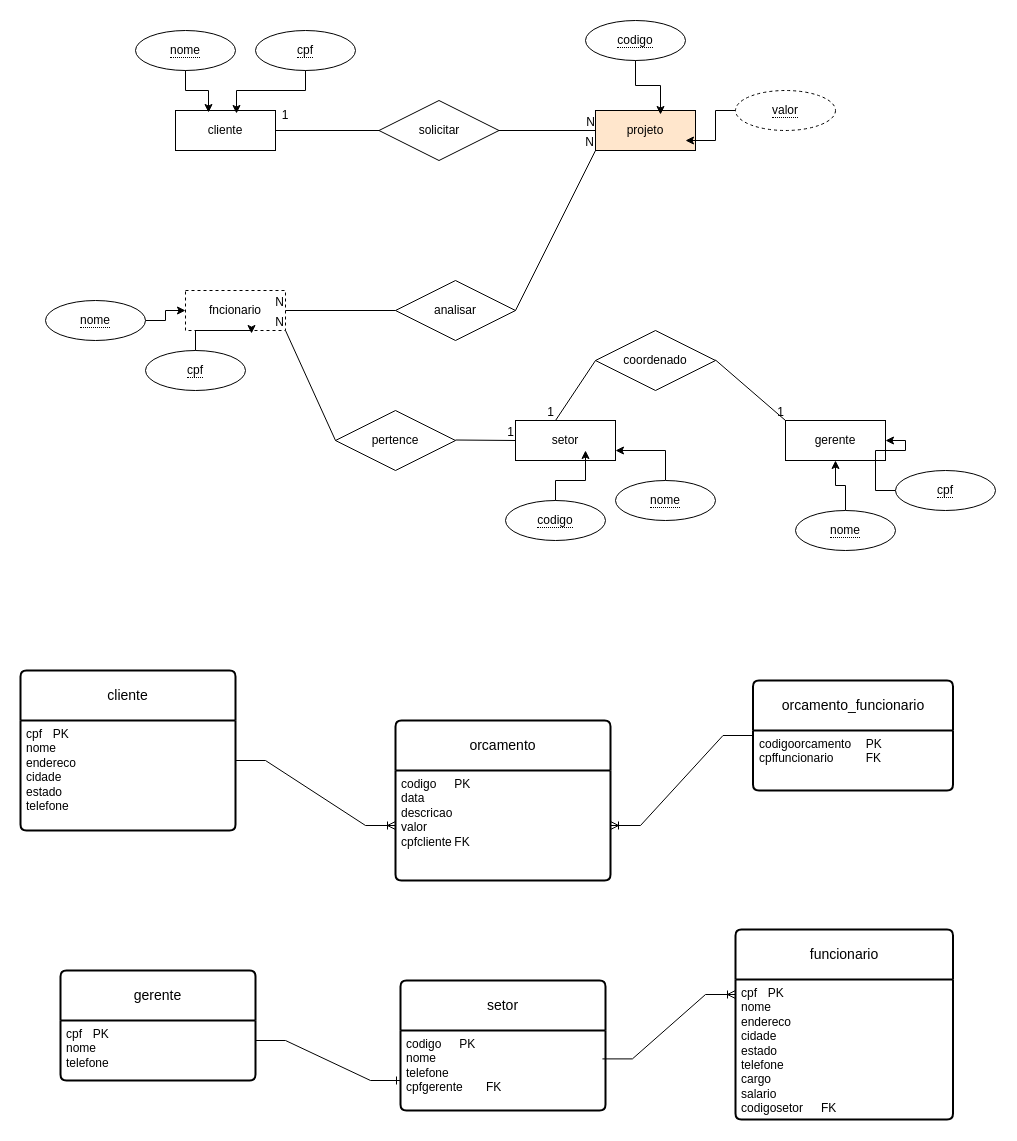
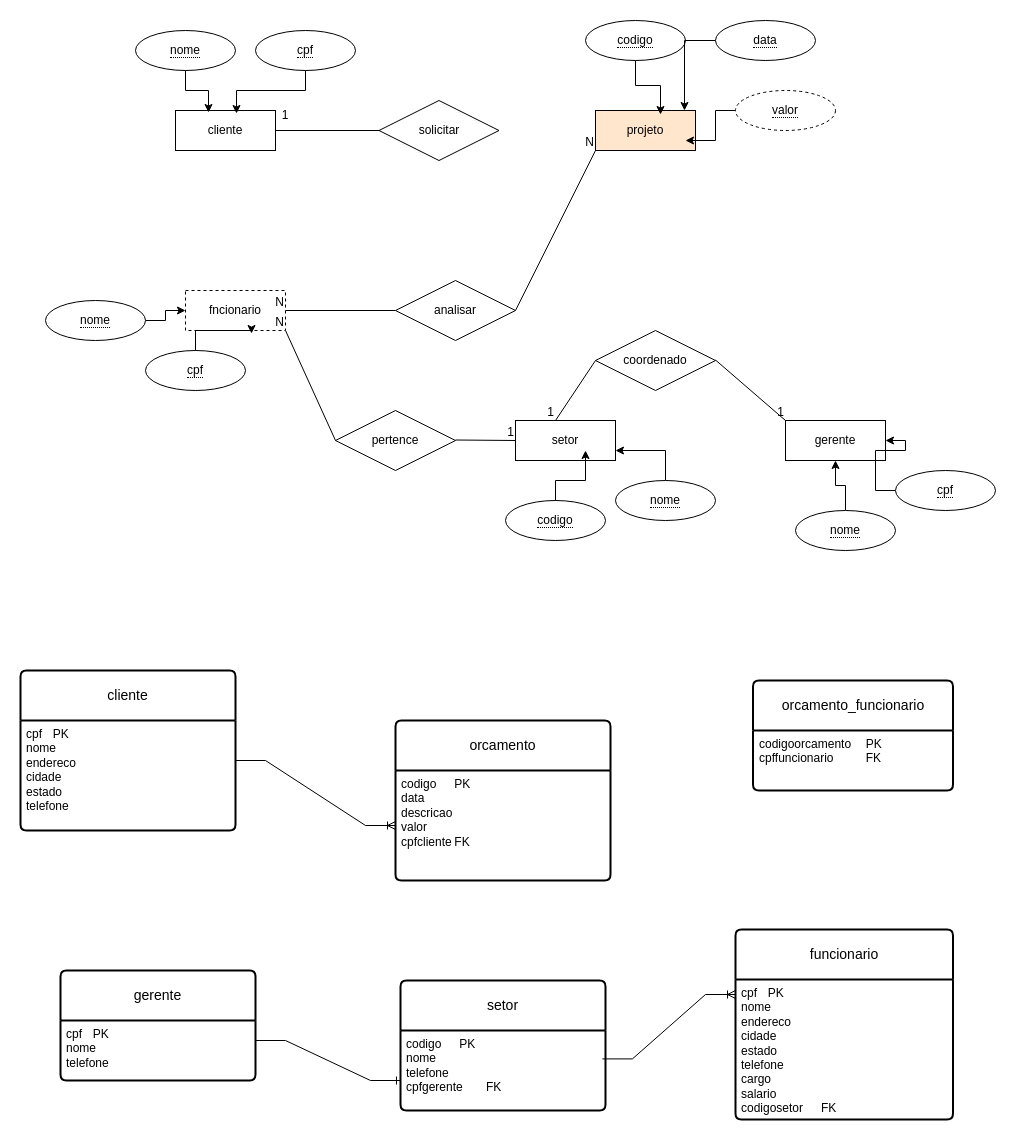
  <mxCell id="0" />
  <mxCell id="1" parent="0" />
  <mxCell id="2" value="cliente" style="whiteSpace=wrap;html=1;align=center;" parent="1" vertex="1"><mxGeometry x="175" y="110" width="100" height="40" as="geometry" /></mxCell>
  <mxCell id="3" value="solicitar" style="shape=rhombus;perimeter=rhombusPerimeter;whiteSpace=wrap;html=1;align=center;" parent="1" vertex="1"><mxGeometry x="378.5" y="100" width="120" height="60" as="geometry" /></mxCell>
  <mxCell id="4" value="&lt;span style=&quot;border-bottom: 1px dotted&quot;&gt;cpf&lt;/span&gt;" style="ellipse;whiteSpace=wrap;html=1;align=center;" parent="1" vertex="1"><mxGeometry x="255" y="30" width="100" height="40" as="geometry" /></mxCell>
  <mxCell id="5" value="&lt;span style=&quot;border-bottom: 1px dotted&quot;&gt;nome&lt;/span&gt;" style="ellipse;whiteSpace=wrap;html=1;align=center;" parent="1" vertex="1"><mxGeometry x="135" y="30" width="100" height="40" as="geometry" /></mxCell>
  <mxCell id="6" style="edgeStyle=orthogonalEdgeStyle;rounded=0;orthogonalLoop=1;jettySize=auto;html=1;entryX=0.33;entryY=0.05;entryDx=0;entryDy=0;entryPerimeter=0;" parent="1" source="5" target="2" edge="1"><mxGeometry relative="1" as="geometry" /></mxCell>
  <mxCell id="7" style="edgeStyle=orthogonalEdgeStyle;rounded=0;orthogonalLoop=1;jettySize=auto;html=1;entryX=0.61;entryY=0.075;entryDx=0;entryDy=0;entryPerimeter=0;" parent="1" source="4" target="2" edge="1"><mxGeometry relative="1" as="geometry" /></mxCell>
  <mxCell id="8" value="projeto" style="whiteSpace=wrap;html=1;align=center;fillColor=#ffe6cc;" parent="1" vertex="1"><mxGeometry x="595" y="110" width="100" height="40" as="geometry" /></mxCell>
+ <mxCell id="9" value="&lt;span style=&quot;border-bottom: 1px dotted&quot;&gt;data&lt;/span&gt;" style="ellipse;whiteSpace=wrap;html=1;align=center;" parent="1" vertex="1"><mxGeometry x="715" y="20" width="100" height="40" as="geometry" /></mxCell>
  <mxCell id="10" value="&lt;span style=&quot;border-bottom: 1px dotted&quot;&gt;codigo&lt;/span&gt;" style="ellipse;whiteSpace=wrap;html=1;align=center;" parent="1" vertex="1"><mxGeometry x="585" y="20" width="100" height="40" as="geometry" /></mxCell>
  <mxCell id="11" value="&lt;span style=&quot;border-bottom: 1px dotted&quot;&gt;valor&lt;/span&gt;" style="ellipse;whiteSpace=wrap;html=1;align=center;dashed=1;" parent="1" vertex="1"><mxGeometry x="735" y="90" width="100" height="40" as="geometry" /></mxCell>
  <mxCell id="12" style="edgeStyle=orthogonalEdgeStyle;rounded=0;orthogonalLoop=1;jettySize=auto;html=1;entryX=0.65;entryY=0.1;entryDx=0;entryDy=0;entryPerimeter=0;" parent="1" source="10" target="8" edge="1"><mxGeometry relative="1" as="geometry" /></mxCell>
+ <mxCell id="13" style="edgeStyle=orthogonalEdgeStyle;rounded=0;orthogonalLoop=1;jettySize=auto;html=1;entryX=0.89;entryY=0;entryDx=0;entryDy=0;entryPerimeter=0;" parent="1" source="9" target="8" edge="1"><mxGeometry relative="1" as="geometry" /></mxCell>
  <mxCell id="14" style="edgeStyle=orthogonalEdgeStyle;rounded=0;orthogonalLoop=1;jettySize=auto;html=1;entryX=0.9;entryY=0.75;entryDx=0;entryDy=0;entryPerimeter=0;" parent="1" source="11" target="8" edge="1"><mxGeometry relative="1" as="geometry" /></mxCell>
  <mxCell id="15" value="" style="endArrow=none;html=1;rounded=0;entryX=0;entryY=0.5;entryDx=0;entryDy=0;" parent="1" target="3" edge="1"><mxGeometry relative="1" as="geometry"><mxPoint x="275" y="130" as="sourcePoint" /><mxPoint x="365" y="130" as="targetPoint" /></mxGeometry></mxCell>
- <mxCell id="16" value="" style="endArrow=none;html=1;rounded=0;entryX=0;entryY=0.5;entryDx=0;entryDy=0;exitX=1;exitY=0.5;exitDx=0;exitDy=0;" parent="1" source="3" target="8" edge="1"><mxGeometry relative="1" as="geometry"><mxPoint x="499" y="129" as="sourcePoint" /><mxPoint x="595" y="130" as="targetPoint" /></mxGeometry></mxCell>
- <mxCell id="17" value="N" style="resizable=0;html=1;whiteSpace=wrap;align=right;verticalAlign=bottom;" parent="16" connectable="0" vertex="1"><mxGeometry x="1" relative="1" as="geometry" /></mxCell>
  <mxCell id="18" value="1" style="text;strokeColor=none;align=center;fillColor=none;html=1;verticalAlign=middle;whiteSpace=wrap;rounded=0;" parent="1" vertex="1"><mxGeometry x="255" y="100" width="60" height="30" as="geometry" /></mxCell>
  <mxCell id="19" value="fncionario" style="whiteSpace=wrap;html=1;align=center;dashed=1;" parent="1" vertex="1"><mxGeometry x="185" y="290" width="100" height="40" as="geometry" /></mxCell>
  <mxCell id="20" value="&lt;span style=&quot;border-bottom: 1px dotted&quot;&gt;cpf&lt;/span&gt;" style="ellipse;whiteSpace=wrap;html=1;align=center;" parent="1" vertex="1"><mxGeometry x="145" y="350" width="100" height="40" as="geometry" /></mxCell>
  <mxCell id="21" style="edgeStyle=orthogonalEdgeStyle;rounded=0;orthogonalLoop=1;jettySize=auto;html=1;entryX=0;entryY=0.5;entryDx=0;entryDy=0;" parent="1" source="22" target="19" edge="1"><mxGeometry relative="1" as="geometry" /></mxCell>
  <mxCell id="22" value="&lt;span style=&quot;border-bottom: 1px dotted&quot;&gt;nome&lt;/span&gt;" style="ellipse;whiteSpace=wrap;html=1;align=center;" parent="1" vertex="1"><mxGeometry x="45" y="300" width="100" height="40" as="geometry" /></mxCell>
  <mxCell id="23" style="edgeStyle=orthogonalEdgeStyle;rounded=0;orthogonalLoop=1;jettySize=auto;html=1;entryX=0.66;entryY=1.075;entryDx=0;entryDy=0;entryPerimeter=0;" parent="1" source="20" target="19" edge="1"><mxGeometry relative="1" as="geometry" /></mxCell>
  <mxCell id="24" value="analisar" style="shape=rhombus;perimeter=rhombusPerimeter;whiteSpace=wrap;html=1;align=center;" parent="1" vertex="1"><mxGeometry x="395" y="280" width="120" height="60" as="geometry" /></mxCell>
  <mxCell id="25" value="" style="endArrow=none;html=1;rounded=0;entryX=0;entryY=1;entryDx=0;entryDy=0;exitX=1;exitY=0.5;exitDx=0;exitDy=0;" parent="1" source="24" target="8" edge="1"><mxGeometry relative="1" as="geometry"><mxPoint x="415" y="190" as="sourcePoint" /><mxPoint x="575" y="190" as="targetPoint" /></mxGeometry></mxCell>
  <mxCell id="26" value="N" style="resizable=0;html=1;whiteSpace=wrap;align=right;verticalAlign=bottom;" parent="25" connectable="0" vertex="1"><mxGeometry x="1" relative="1" as="geometry" /></mxCell>
  <mxCell id="27" value="pertence" style="shape=rhombus;perimeter=rhombusPerimeter;whiteSpace=wrap;html=1;align=center;" vertex="1" parent="1"><mxGeometry x="335" y="410" width="120" height="60" as="geometry" /></mxCell>
  <mxCell id="28" value="setor" style="whiteSpace=wrap;html=1;align=center;" vertex="1" parent="1"><mxGeometry x="515" y="420" width="100" height="40" as="geometry" /></mxCell>
  <mxCell id="29" value="&lt;span style=&quot;border-bottom: 1px dotted&quot;&gt;codigo&lt;/span&gt;" style="ellipse;whiteSpace=wrap;html=1;align=center;" vertex="1" parent="1"><mxGeometry x="505" y="500" width="100" height="40" as="geometry" /></mxCell>
  <mxCell id="30" style="edgeStyle=orthogonalEdgeStyle;rounded=0;orthogonalLoop=1;jettySize=auto;html=1;entryX=1;entryY=0.75;entryDx=0;entryDy=0;" edge="1" parent="1" source="31" target="28"><mxGeometry relative="1" as="geometry" /></mxCell>
  <mxCell id="31" value="&lt;span style=&quot;border-bottom: 1px dotted&quot;&gt;nome&lt;/span&gt;" style="ellipse;whiteSpace=wrap;html=1;align=center;" vertex="1" parent="1"><mxGeometry x="615" y="480" width="100" height="40" as="geometry" /></mxCell>
  <mxCell id="32" value="coordenado" style="shape=rhombus;perimeter=rhombusPerimeter;whiteSpace=wrap;html=1;align=center;" vertex="1" parent="1"><mxGeometry x="595" y="330" width="120" height="60" as="geometry" /></mxCell>
  <mxCell id="33" value="gerente" style="whiteSpace=wrap;html=1;align=center;" vertex="1" parent="1"><mxGeometry x="785" y="420" width="100" height="40" as="geometry" /></mxCell>
  <mxCell id="34" style="edgeStyle=orthogonalEdgeStyle;rounded=0;orthogonalLoop=1;jettySize=auto;html=1;entryX=0.5;entryY=1;entryDx=0;entryDy=0;" edge="1" parent="1" source="35" target="33"><mxGeometry relative="1" as="geometry" /></mxCell>
  <mxCell id="35" value="&lt;span style=&quot;border-bottom: 1px dotted&quot;&gt;nome&lt;/span&gt;" style="ellipse;whiteSpace=wrap;html=1;align=center;" vertex="1" parent="1"><mxGeometry x="795" y="510" width="100" height="40" as="geometry" /></mxCell>
  <mxCell id="36" style="edgeStyle=orthogonalEdgeStyle;rounded=0;orthogonalLoop=1;jettySize=auto;html=1;entryX=1;entryY=0.5;entryDx=0;entryDy=0;" edge="1" parent="1" source="37" target="33"><mxGeometry relative="1" as="geometry" /></mxCell>
  <mxCell id="37" value="&lt;span style=&quot;border-bottom: 1px dotted&quot;&gt;cpf&lt;/span&gt;" style="ellipse;whiteSpace=wrap;html=1;align=center;" vertex="1" parent="1"><mxGeometry x="895" y="470" width="100" height="40" as="geometry" /></mxCell>
  <mxCell id="38" style="edgeStyle=orthogonalEdgeStyle;rounded=0;orthogonalLoop=1;jettySize=auto;html=1;entryX=0.7;entryY=0.75;entryDx=0;entryDy=0;entryPerimeter=0;" edge="1" parent="1" source="29" target="28"><mxGeometry relative="1" as="geometry" /></mxCell>
  <mxCell id="39" value="" style="endArrow=none;html=1;rounded=0;entryX=1;entryY=1;entryDx=0;entryDy=0;exitX=0;exitY=0.5;exitDx=0;exitDy=0;" edge="1" parent="1" source="27" target="19"><mxGeometry relative="1" as="geometry"><mxPoint x="285" y="390" as="sourcePoint" /><mxPoint x="445" y="390" as="targetPoint" /></mxGeometry></mxCell>
  <mxCell id="40" value="N" style="resizable=0;html=1;whiteSpace=wrap;align=right;verticalAlign=bottom;" connectable="0" vertex="1" parent="39"><mxGeometry x="1" relative="1" as="geometry" /></mxCell>
  <mxCell id="41" value="" style="endArrow=none;html=1;rounded=0;entryX=1;entryY=0.5;entryDx=0;entryDy=0;exitX=0;exitY=0.5;exitDx=0;exitDy=0;" edge="1" parent="1" source="24" target="19"><mxGeometry relative="1" as="geometry"><mxPoint x="285" y="390" as="sourcePoint" /><mxPoint x="445" y="390" as="targetPoint" /></mxGeometry></mxCell>
  <mxCell id="42" value="N" style="resizable=0;html=1;whiteSpace=wrap;align=right;verticalAlign=bottom;" connectable="0" vertex="1" parent="41"><mxGeometry x="1" relative="1" as="geometry" /></mxCell>
  <mxCell id="43" value="" style="endArrow=none;html=1;rounded=0;entryX=0;entryY=0.5;entryDx=0;entryDy=0;" edge="1" parent="1" target="28"><mxGeometry relative="1" as="geometry"><mxPoint x="455" y="439.5" as="sourcePoint" /><mxPoint x="615" y="439.5" as="targetPoint" /></mxGeometry></mxCell>
  <mxCell id="44" value="1" style="resizable=0;html=1;whiteSpace=wrap;align=right;verticalAlign=bottom;" connectable="0" vertex="1" parent="43"><mxGeometry x="1" relative="1" as="geometry" /></mxCell>
  <mxCell id="45" value="" style="endArrow=none;html=1;rounded=0;entryX=0.4;entryY=0;entryDx=0;entryDy=0;entryPerimeter=0;exitX=0;exitY=0.5;exitDx=0;exitDy=0;" edge="1" parent="1" source="32" target="28"><mxGeometry relative="1" as="geometry"><mxPoint x="545" y="420" as="sourcePoint" /><mxPoint x="705" y="420" as="targetPoint" /></mxGeometry></mxCell>
  <mxCell id="46" value="1" style="resizable=0;html=1;whiteSpace=wrap;align=right;verticalAlign=bottom;" connectable="0" vertex="1" parent="45"><mxGeometry x="1" relative="1" as="geometry" /></mxCell>
  <mxCell id="47" value="" style="endArrow=none;html=1;rounded=0;entryX=0;entryY=0;entryDx=0;entryDy=0;" edge="1" parent="1" target="33"><mxGeometry relative="1" as="geometry"><mxPoint x="715" y="359.5" as="sourcePoint" /><mxPoint x="875" y="359.5" as="targetPoint" /></mxGeometry></mxCell>
  <mxCell id="48" value="1" style="resizable=0;html=1;whiteSpace=wrap;align=right;verticalAlign=bottom;" connectable="0" vertex="1" parent="47"><mxGeometry x="1" relative="1" as="geometry" /></mxCell>
  <mxCell id="49" value="cliente" style="swimlane;childLayout=stackLayout;horizontal=1;startSize=50;horizontalStack=0;rounded=1;fontSize=14;fontStyle=0;strokeWidth=2;resizeParent=0;resizeLast=1;shadow=0;dashed=0;align=center;arcSize=4;whiteSpace=wrap;html=1;" vertex="1" parent="1"><mxGeometry x="20" y="670" width="215" height="160" as="geometry" /></mxCell>
  <mxCell id="50" value="cpf&lt;span style=&quot;white-space: pre;&quot;&gt;&#09;&lt;/span&gt;PK&lt;div&gt;nome&lt;/div&gt;&lt;div&gt;endereco&lt;/div&gt;&lt;div&gt;cidade&lt;/div&gt;&lt;div&gt;estado&lt;/div&gt;&lt;div&gt;telefone&lt;/div&gt;" style="align=left;strokeColor=none;fillColor=none;spacingLeft=4;fontSize=12;verticalAlign=top;resizable=0;rotatable=0;part=1;html=1;" vertex="1" parent="49"><mxGeometry y="50" width="215" height="110" as="geometry" /></mxCell>
  <mxCell id="51" value="orcamento" style="swimlane;childLayout=stackLayout;horizontal=1;startSize=50;horizontalStack=0;rounded=1;fontSize=14;fontStyle=0;strokeWidth=2;resizeParent=0;resizeLast=1;shadow=0;dashed=0;align=center;arcSize=4;whiteSpace=wrap;html=1;" vertex="1" parent="1"><mxGeometry x="395" y="720" width="215" height="160" as="geometry" /></mxCell>
  <mxCell id="52" value="codigo&lt;span style=&quot;white-space: pre;&quot;&gt;&#09;&lt;/span&gt;PK&lt;div&gt;data&lt;/div&gt;&lt;div&gt;descricao&lt;/div&gt;&lt;div&gt;valor&lt;/div&gt;&lt;div&gt;cpfcliente&lt;span style=&quot;white-space: pre;&quot;&gt;&#09;&lt;/span&gt;FK&lt;/div&gt;" style="align=left;strokeColor=none;fillColor=none;spacingLeft=4;fontSize=12;verticalAlign=top;resizable=0;rotatable=0;part=1;html=1;" vertex="1" parent="51"><mxGeometry y="50" width="215" height="110" as="geometry" /></mxCell>
  <mxCell id="53" value="orcamento_funcionario" style="swimlane;childLayout=stackLayout;horizontal=1;startSize=50;horizontalStack=0;rounded=1;fontSize=14;fontStyle=0;strokeWidth=2;resizeParent=0;resizeLast=1;shadow=0;dashed=0;align=center;arcSize=4;whiteSpace=wrap;html=1;" vertex="1" parent="1"><mxGeometry x="752.5" y="680" width="200" height="110" as="geometry" /></mxCell>
  <mxCell id="54" value="codigoorcamento&lt;span style=&quot;white-space: pre;&quot;&gt;&#09;&lt;/span&gt;PK&lt;div&gt;cpffuncionario&lt;span style=&quot;white-space: pre;&quot;&gt;&#09;&lt;/span&gt;&lt;span style=&quot;white-space: pre;&quot;&gt;&#09;&lt;/span&gt;FK&lt;/div&gt;" style="align=left;strokeColor=none;fillColor=none;spacingLeft=4;fontSize=12;verticalAlign=top;resizable=0;rotatable=0;part=1;html=1;" vertex="1" parent="53"><mxGeometry y="50" width="200" height="60" as="geometry" /></mxCell>
  <mxCell id="55" value="funcionario" style="swimlane;childLayout=stackLayout;horizontal=1;startSize=50;horizontalStack=0;rounded=1;fontSize=14;fontStyle=0;strokeWidth=2;resizeParent=0;resizeLast=1;shadow=0;dashed=0;align=center;arcSize=4;whiteSpace=wrap;html=1;" vertex="1" parent="1"><mxGeometry x="735" y="929" width="217.5" height="190" as="geometry" /></mxCell>
  <mxCell id="56" value="cpf&lt;span style=&quot;white-space: pre;&quot;&gt;&#09;&lt;/span&gt;PK&lt;div&gt;nome&lt;/div&gt;&lt;div&gt;endereco&lt;/div&gt;&lt;div&gt;cidade&lt;/div&gt;&lt;div&gt;estado&lt;/div&gt;&lt;div&gt;telefone&lt;/div&gt;&lt;div&gt;cargo&lt;/div&gt;&lt;div&gt;salario&lt;/div&gt;&lt;div&gt;codigosetor&lt;span style=&quot;white-space: pre;&quot;&gt;&#09;&lt;/span&gt;FK&lt;/div&gt;" style="align=left;strokeColor=none;fillColor=none;spacingLeft=4;fontSize=12;verticalAlign=top;resizable=0;rotatable=0;part=1;html=1;" vertex="1" parent="55"><mxGeometry y="50" width="217.5" height="140" as="geometry" /></mxCell>
  <mxCell id="57" value="setor" style="swimlane;childLayout=stackLayout;horizontal=1;startSize=50;horizontalStack=0;rounded=1;fontSize=14;fontStyle=0;strokeWidth=2;resizeParent=0;resizeLast=1;shadow=0;dashed=0;align=center;arcSize=4;whiteSpace=wrap;html=1;" vertex="1" parent="1"><mxGeometry x="400" y="980" width="205" height="130" as="geometry" /></mxCell>
  <mxCell id="58" value="codigo&lt;span style=&quot;white-space: pre;&quot;&gt;&#09;&lt;/span&gt;PK&lt;div&gt;nome&lt;/div&gt;&lt;div&gt;telefone&lt;/div&gt;&lt;div&gt;cpfgerente&lt;span style=&quot;white-space: pre;&quot;&gt;&#09;&lt;/span&gt;FK&lt;/div&gt;" style="align=left;strokeColor=none;fillColor=none;spacingLeft=4;fontSize=12;verticalAlign=top;resizable=0;rotatable=0;part=1;html=1;" vertex="1" parent="57"><mxGeometry y="50" width="205" height="80" as="geometry" /></mxCell>
  <mxCell id="59" value="gerente" style="swimlane;childLayout=stackLayout;horizontal=1;startSize=50;horizontalStack=0;rounded=1;fontSize=14;fontStyle=0;strokeWidth=2;resizeParent=0;resizeLast=1;shadow=0;dashed=0;align=center;arcSize=4;whiteSpace=wrap;html=1;" vertex="1" parent="1"><mxGeometry x="60" y="970" width="195" height="110" as="geometry" /></mxCell>
  <mxCell id="60" value="cpf&lt;span style=&quot;white-space: pre;&quot;&gt;&#09;&lt;/span&gt;PK&lt;div&gt;nome&lt;/div&gt;&lt;div&gt;telefone&lt;/div&gt;" style="align=left;strokeColor=none;fillColor=none;spacingLeft=4;fontSize=12;verticalAlign=top;resizable=0;rotatable=0;part=1;html=1;" vertex="1" parent="59"><mxGeometry y="50" width="195" height="60" as="geometry" /></mxCell>
  <mxCell id="61" value="" style="edgeStyle=entityRelationEdgeStyle;fontSize=12;html=1;endArrow=ERoneToMany;rounded=0;entryX=0;entryY=0.5;entryDx=0;entryDy=0;" edge="1" parent="1" target="52"><mxGeometry width="100" height="100" relative="1" as="geometry"><mxPoint x="235" y="760" as="sourcePoint" /><mxPoint x="335" y="660" as="targetPoint" /><Array as="points"><mxPoint x="135" y="710" /></Array></mxGeometry></mxCell>
- <mxCell id="62" value="" style="edgeStyle=entityRelationEdgeStyle;fontSize=12;html=1;endArrow=ERoneToMany;rounded=0;entryX=1;entryY=0.5;entryDx=0;entryDy=0;exitX=0;exitY=0.5;exitDx=0;exitDy=0;" edge="1" parent="1" source="53" target="52"><mxGeometry width="100" height="100" relative="1" as="geometry"><mxPoint x="752" y="750" as="sourcePoint" /><mxPoint x="912" y="815" as="targetPoint" /><Array as="points"><mxPoint x="652" y="700" /><mxPoint x="942" y="890" /></Array></mxGeometry></mxCell>
  <mxCell id="63" value="" style="edgeStyle=entityRelationEdgeStyle;fontSize=12;html=1;endArrow=ERoneToMany;rounded=0;entryX=0;entryY=0.5;entryDx=0;entryDy=0;exitX=0.985;exitY=0.355;exitDx=0;exitDy=0;exitPerimeter=0;" edge="1" parent="1" source="58"><mxGeometry width="100" height="100" relative="1" as="geometry"><mxPoint x="575" y="929" as="sourcePoint" /><mxPoint x="735" y="994" as="targetPoint" /><Array as="points"><mxPoint x="475" y="879" /></Array></mxGeometry></mxCell>
  <mxCell id="64" value="" style="edgeStyle=entityRelationEdgeStyle;fontSize=12;html=1;endArrow=ERone;endFill=1;rounded=0;entryX=0;entryY=0.625;entryDx=0;entryDy=0;entryPerimeter=0;" edge="1" parent="1" target="58"><mxGeometry width="100" height="100" relative="1" as="geometry"><mxPoint x="255" y="1040" as="sourcePoint" /><mxPoint x="355" y="940" as="targetPoint" /></mxGeometry></mxCell>
